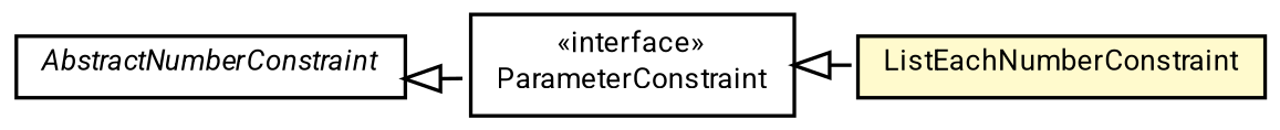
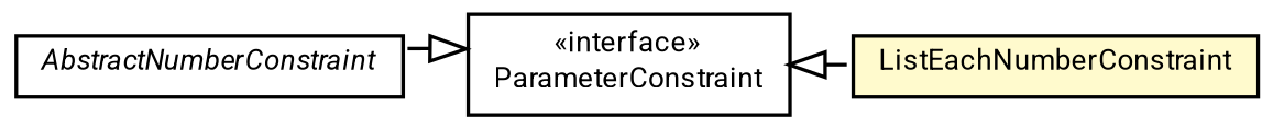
  digraph {
    nodesep=0.15
    rankdir=LR
    ranksep=0.25
    node [fontcolor=black fontname=Roboto fontsize=8 margin=0 shape=plaintext]
    edge [arrowtail=empty color=black dir=back fontname=Roboto fontsize=7 labelfontname=Roboto labelfontsize=7 style=dashed weight=9]
    n1 [height=0 label=<<table title="de.lmu.ifi.dbs.elki.utilities.optionhandling.constraints.AbstractNumberConstraint" border="0" cellborder="1" cellspacing="0" cellpadding="2" href="AbstractNumberConstraint.html" target="_parent"> 		<tr><td><table border="0" cellspacing="0" cellpadding="1"> 		<tr><td align="center" balign="center"> <font face="Roboto"><i>AbstractNumberConstraint</i></font> </td></tr> 		</table></td></tr> 		</table>> width=0]
    n2 [height=0 label=<<table title="de.lmu.ifi.dbs.elki.utilities.optionhandling.constraints.ParameterConstraint" border="0" cellborder="1" cellspacing="0" cellpadding="2" href="ParameterConstraint.html" target="_parent"> 		<tr><td><table border="0" cellspacing="0" cellpadding="1"> 		<tr><td align="center" balign="center"> &#171;interface&#187; </td></tr> 		<tr><td align="center" balign="center"> <font face="Roboto">ParameterConstraint</font> </td></tr> 		</table></td></tr> 		</table>> width=0]
    n3 [height=0 label=<<table title="de.lmu.ifi.dbs.elki.utilities.optionhandling.constraints.ListEachNumberConstraint" border="0" cellborder="1" cellspacing="0" cellpadding="2" bgcolor="lemonChiffon" href="ListEachNumberConstraint.html" target="_parent"> 		<tr><td><table border="0" cellspacing="0" cellpadding="1"> 		<tr><td align="center" balign="center"> <font face="Roboto">ListEachNumberConstraint</font> </td></tr> 		</table></td></tr> 		</table>> width=0]
-   n1 -> n2
+   n2 -> n1
    n2 -> n3
  }
